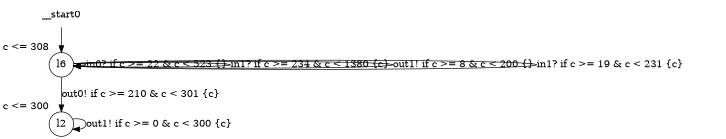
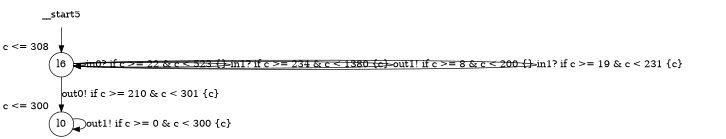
  digraph {
    node [shape=circle margin=0]
-   __start0 [shape=none margin=""]
+   __start0 [shape=none label=__start5 margin=""]
    n2 [label=l6 xlabel="c <= 308"]
-   n3 [label=l2 xlabel="c <= 300"]
+   n3 [label=l0 xlabel="c <= 300"]
    __start0 -> n2
    n2 -> n2 [label="in0? if c >= 22 & c < 523 {} "]
    n2 -> n2 [label="in1? if c >= 234 & c < 1380 {c} "]
    n2 -> n2 [label="out1! if c >= 8 & c < 200 {} "]
    n2 -> n2 [label="in1? if c >= 19 & c < 231 {c} "]
    n2 -> n3 [label="out0! if c >= 210 & c < 301 {c} "]
    n3 -> n3 [label="out1! if c >= 0 & c < 300 {c} "]
  }
